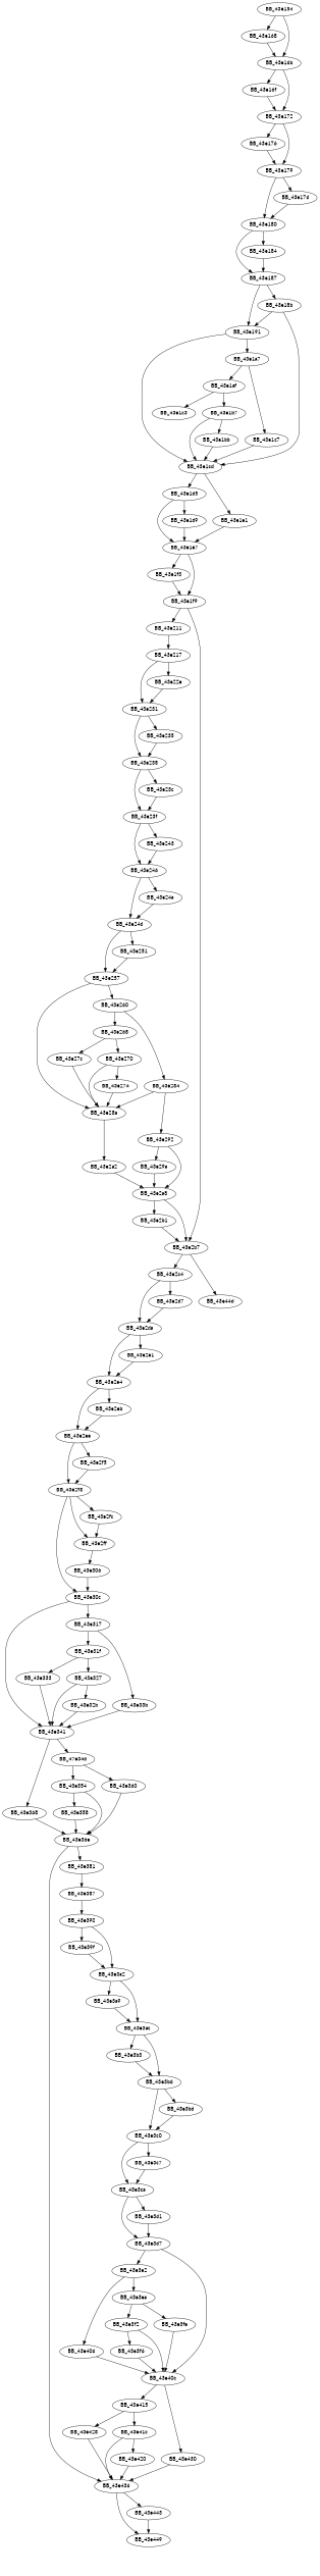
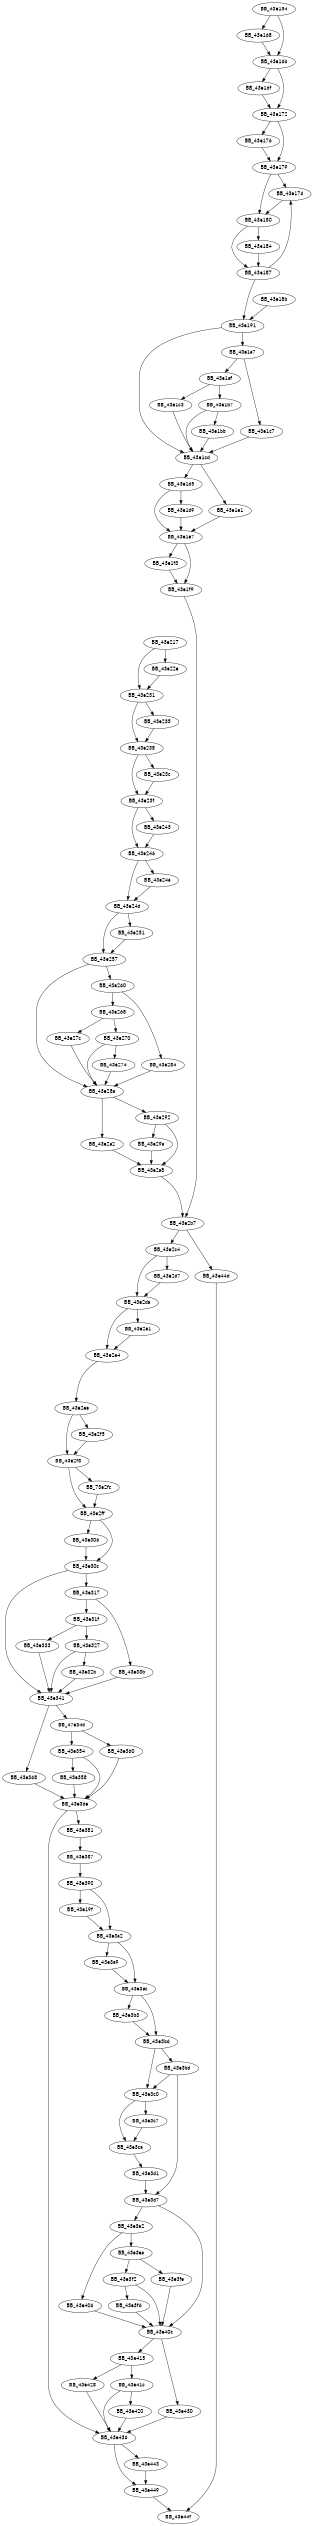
  digraph {
    fontname=Lato
    node [fontname=Lato]
    edge [fontname=Lato]
    BB_43e154
    BB_43e168
    BB_43e16b
    BB_43e16f
    BB_43e172
    BB_43e176
    BB_43e179
    BB_43e17d
    BB_43e180
    BB_43e184
    BB_43e187
    BB_43e18b
    BB_43e191
    BB_43e1a7
    BB_43e1cd
    BB_43e1af
    BB_43e1c7
    BB_43e1d5
    BB_43e1e1
    BB_43e1b7
    BB_43e1c3
    BB_43e1d9
    BB_43e1e7
    BB_43e1bb
    BB_43e1f3
    BB_43e1f9
-   BB_43e211
    BB_43e2b7
    BB_43e217
    BB_43e2c4
    BB_43e44d
    BB_43e22e
    BB_43e231
    BB_43e2d7
    BB_43e2da
+   BB_43e44f
    BB_43e235
    BB_43e238
    BB_43e23c
    BB_43e23f
    BB_43e243
    BB_43e246
    BB_43e24a
    BB_43e24d
    BB_43e251
    BB_43e257
    BB_43e260
    BB_43e28a
    BB_43e268
    BB_43e284
    BB_43e292
    BB_43e2a2
    BB_43e270
    BB_43e27c
    BB_43e29a
    BB_43e2a8
    BB_43e274
-   BB_43e2b1
    BB_43e2e1
    BB_43e2e4
-   BB_43e2eb
    BB_43e2ee
    BB_43e2f5
    BB_43e2f8
-   BB_43e2fc
+   BB_43e2fc [label=BB_73e2fc]
    BB_43e2ff
    BB_43e306
    BB_43e30c
    BB_43e317
    BB_43e341
    BB_43e31f
    BB_43e33b
    n73 [label=BB_47e34d]
    BB_43e368
    BB_43e327
    BB_43e333
    BB_43e354
    BB_43e360
    BB_43e36e
    BB_43e32b
    BB_43e358
    BB_43e381
    BB_43e436
    BB_43e387
    BB_43e443
    BB_43e449
    BB_43e390
-   BB_43e39f
+   BB_43e39f [label=BB_43e19f]
    BB_43e3a2
    BB_43e3a9
    BB_43e3ac
    BB_43e3b3
    BB_43e3b6
    BB_43e3bd
    BB_43e3c0
    BB_43e3c7
    BB_43e3ca
    BB_43e3d1
    BB_43e3d7
    BB_43e3e2
    BB_43e40c
    BB_43e3ea
    BB_43e406
    BB_43e415
    BB_43e430
    BB_43e3f2
    BB_43e3fe
    BB_43e41c
    BB_43e428
    BB_43e3f6
    BB_43e420
    BB_43e154 -> BB_43e168
    BB_43e154 -> BB_43e16b
    BB_43e168 -> BB_43e16b
    BB_43e16b -> BB_43e16f
    BB_43e16b -> BB_43e172
    BB_43e16f -> BB_43e172
    BB_43e172 -> BB_43e176
    BB_43e172 -> BB_43e179
    BB_43e176 -> BB_43e179
    BB_43e179 -> BB_43e17d
    BB_43e179 -> BB_43e180
    BB_43e17d -> BB_43e180
    BB_43e180 -> BB_43e184
    BB_43e180 -> BB_43e187
    BB_43e184 -> BB_43e187
-   BB_43e187 -> BB_43e18b
+   BB_43e187 -> BB_43e17d
    BB_43e187 -> BB_43e191
    BB_43e18b -> BB_43e191
    BB_43e191 -> BB_43e1a7
    BB_43e191 -> BB_43e1cd
    BB_43e1a7 -> BB_43e1af
    BB_43e1a7 -> BB_43e1c7
    BB_43e1cd -> BB_43e1d5
    BB_43e1cd -> BB_43e1e1
    BB_43e1af -> BB_43e1b7
    BB_43e1af -> BB_43e1c3
    BB_43e1c7 -> BB_43e1cd
    BB_43e1d5 -> BB_43e1d9
    BB_43e1d5 -> BB_43e1e7
    BB_43e1e1 -> BB_43e1e7
    BB_43e1b7 -> BB_43e1cd
    BB_43e1b7 -> BB_43e1bb
-   BB_43e18b -> BB_43e1cd
+   BB_43e1c3 -> BB_43e1cd
    BB_43e1d9 -> BB_43e1e7
    BB_43e1e7 -> BB_43e1f3
    BB_43e1e7 -> BB_43e1f9
    BB_43e1bb -> BB_43e1cd
    BB_43e1f3 -> BB_43e1f9
-   BB_43e1f9 -> BB_43e211
    BB_43e1f9 -> BB_43e2b7
-   BB_43e211 -> BB_43e217
    BB_43e2b7 -> BB_43e2c4
    BB_43e2b7 -> BB_43e44d
    BB_43e217 -> BB_43e22e
    BB_43e217 -> BB_43e231
    BB_43e2c4 -> BB_43e2d7
    BB_43e2c4 -> BB_43e2da
+   BB_43e44d -> BB_43e44f
    BB_43e22e -> BB_43e231
    BB_43e231 -> BB_43e235
    BB_43e231 -> BB_43e238
    BB_43e2d7 -> BB_43e2da
    BB_43e2da -> BB_43e2e1
    BB_43e2da -> BB_43e2e4
    BB_43e235 -> BB_43e238
    BB_43e238 -> BB_43e23c
    BB_43e238 -> BB_43e23f
    BB_43e23c -> BB_43e23f
    BB_43e23f -> BB_43e243
    BB_43e23f -> BB_43e246
    BB_43e243 -> BB_43e246
    BB_43e246 -> BB_43e24a
    BB_43e246 -> BB_43e24d
    BB_43e24a -> BB_43e24d
    BB_43e24d -> BB_43e251
    BB_43e24d -> BB_43e257
    BB_43e251 -> BB_43e257
    BB_43e257 -> BB_43e260
    BB_43e257 -> BB_43e28a
    BB_43e260 -> BB_43e268
    BB_43e260 -> BB_43e284
-   BB_43e284 -> BB_43e292
+   BB_43e28a -> BB_43e292
    BB_43e28a -> BB_43e2a2
    BB_43e268 -> BB_43e270
    BB_43e268 -> BB_43e27c
    BB_43e284 -> BB_43e28a
    BB_43e292 -> BB_43e29a
    BB_43e292 -> BB_43e2a8
    BB_43e2a2 -> BB_43e2a8
    BB_43e270 -> BB_43e28a
    BB_43e270 -> BB_43e274
    BB_43e27c -> BB_43e28a
    BB_43e29a -> BB_43e2a8
    BB_43e2a8 -> BB_43e2b7
-   BB_43e2a8 -> BB_43e2b1
    BB_43e274 -> BB_43e28a
-   BB_43e2b1 -> BB_43e2b7
    BB_43e2e1 -> BB_43e2e4
-   BB_43e2e4 -> BB_43e2eb
    BB_43e2e4 -> BB_43e2ee
-   BB_43e2eb -> BB_43e2ee
    BB_43e2ee -> BB_43e2f5
    BB_43e2ee -> BB_43e2f8
    BB_43e2f5 -> BB_43e2f8
    BB_43e2f8 -> BB_43e2fc
    BB_43e2f8 -> BB_43e2ff
    BB_43e2fc -> BB_43e2ff
    BB_43e2ff -> BB_43e306
-   BB_43e2f8 -> BB_43e30c
+   BB_43e2ff -> BB_43e30c
    BB_43e306 -> BB_43e30c
    BB_43e30c -> BB_43e317
    BB_43e30c -> BB_43e341
    BB_43e317 -> BB_43e31f
    BB_43e317 -> BB_43e33b
    BB_43e341 -> n73
    BB_43e341 -> BB_43e368
    BB_43e31f -> BB_43e327
    BB_43e31f -> BB_43e333
    BB_43e33b -> BB_43e341
    n73 -> BB_43e354
    n73 -> BB_43e360
    BB_43e368 -> BB_43e36e
    BB_43e327 -> BB_43e341
    BB_43e327 -> BB_43e32b
    BB_43e333 -> BB_43e341
    BB_43e354 -> BB_43e36e
    BB_43e354 -> BB_43e358
    BB_43e360 -> BB_43e36e
    BB_43e36e -> BB_43e381
    BB_43e36e -> BB_43e436
    BB_43e32b -> BB_43e341
    BB_43e358 -> BB_43e36e
    BB_43e381 -> BB_43e387
    BB_43e436 -> BB_43e443
    BB_43e436 -> BB_43e449
    BB_43e387 -> BB_43e390
    BB_43e443 -> BB_43e449
+   BB_43e449 -> BB_43e44f
    BB_43e390 -> BB_43e39f
    BB_43e390 -> BB_43e3a2
    BB_43e39f -> BB_43e3a2
    BB_43e3a2 -> BB_43e3a9
    BB_43e3a2 -> BB_43e3ac
    BB_43e3a9 -> BB_43e3ac
    BB_43e3ac -> BB_43e3b3
    BB_43e3ac -> BB_43e3b6
    BB_43e3b3 -> BB_43e3b6
    BB_43e3b6 -> BB_43e3bd
    BB_43e3b6 -> BB_43e3c0
    BB_43e3bd -> BB_43e3c0
    BB_43e3c0 -> BB_43e3c7
    BB_43e3c0 -> BB_43e3ca
    BB_43e3c7 -> BB_43e3ca
    BB_43e3ca -> BB_43e3d1
-   BB_43e3ca -> BB_43e3d7
+   BB_43e3bd -> BB_43e3d7
    BB_43e3d1 -> BB_43e3d7
    BB_43e3d7 -> BB_43e3e2
    BB_43e3d7 -> BB_43e40c
    BB_43e3e2 -> BB_43e3ea
    BB_43e3e2 -> BB_43e406
    BB_43e40c -> BB_43e415
    BB_43e40c -> BB_43e430
    BB_43e3ea -> BB_43e3f2
    BB_43e3ea -> BB_43e3fe
    BB_43e406 -> BB_43e40c
    BB_43e415 -> BB_43e41c
    BB_43e415 -> BB_43e428
    BB_43e430 -> BB_43e436
    BB_43e3f2 -> BB_43e40c
    BB_43e3f2 -> BB_43e3f6
    BB_43e3fe -> BB_43e40c
    BB_43e41c -> BB_43e436
    BB_43e41c -> BB_43e420
    BB_43e428 -> BB_43e436
    BB_43e3f6 -> BB_43e40c
    BB_43e420 -> BB_43e436
  }
